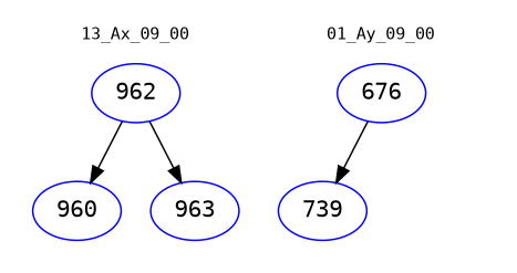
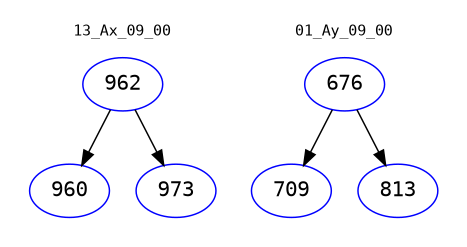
  digraph {
    fontname="DejaVu Sans Mono"
    node [color=blue fontname="DejaVu Sans Mono"]
    edge [color=black fontname="DejaVu Sans Mono"]
    n1 [label=962]
    n2 [label=960]
-   n3 [label=963]
+   n3 [label=973]
    n4 [label=676]
-   n5 [label=739]
+   n5 [label=709]
+   n6 [label=813]
    subgraph cluster_1 {
      color=white
      fontsize=10
      label="13_Ax_09_00"
      n1
      n2
      n3
    }
    subgraph cluster_2 {
      color=white
      fontsize=10
      label="01_Ay_09_00"
      n4
      n5
+     n6
    }
    n1 -> n2
    n1 -> n3
    n4 -> n5
+   n4 -> n6
  }
